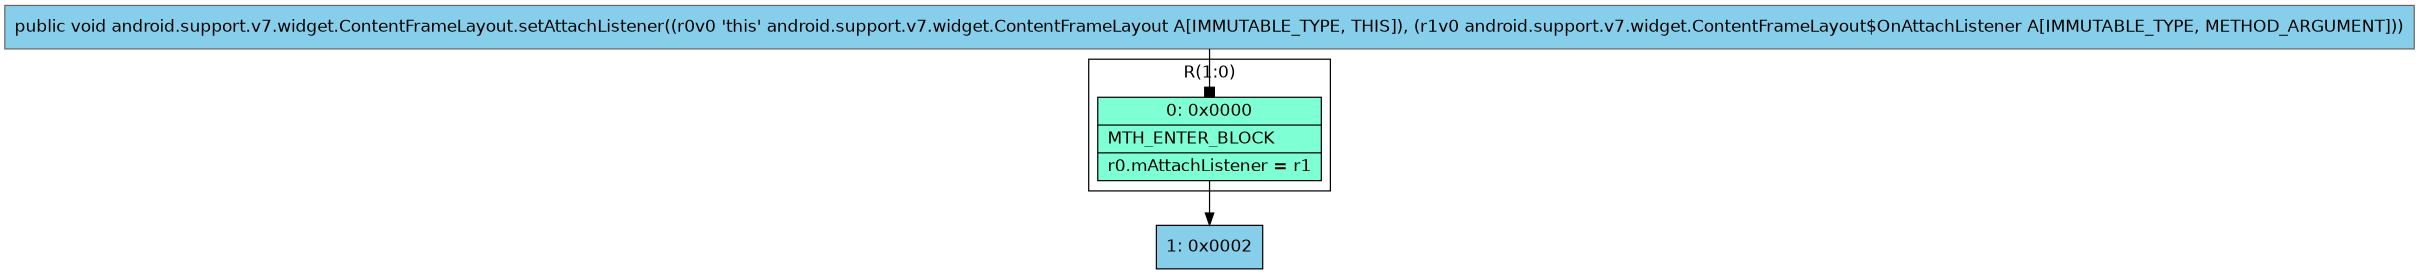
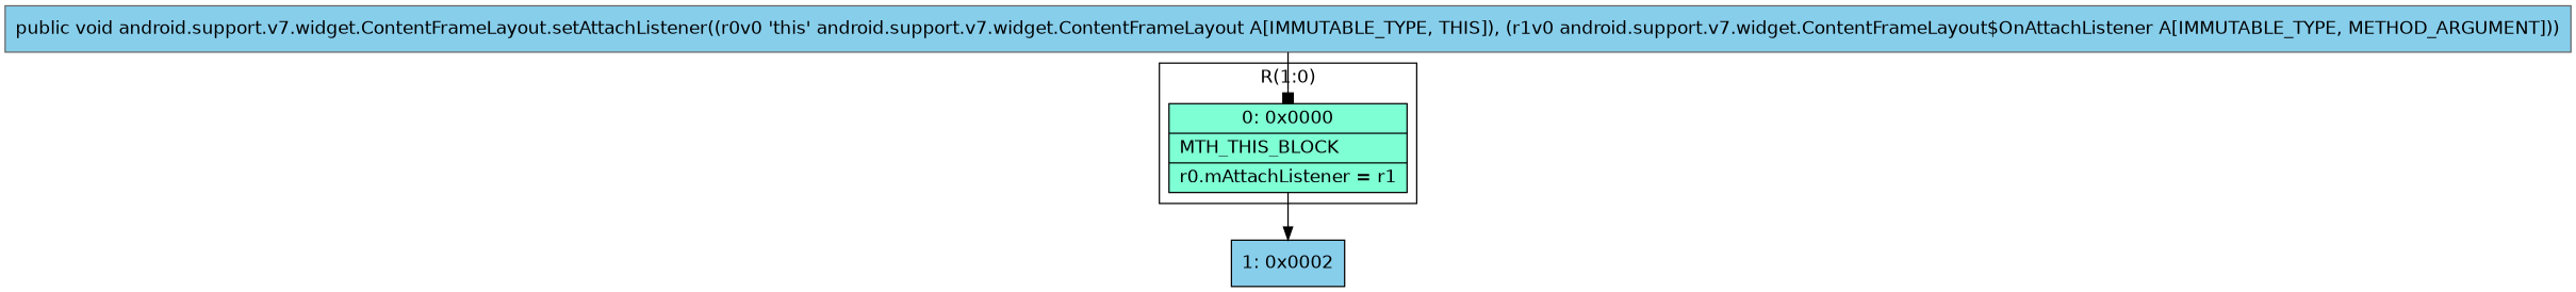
  digraph {
    fontname="DejaVu Sans"
    node [color=black shape=record style=filled fillcolor=skyblue fontname="DejaVu Sans"]
    edge [fontname="DejaVu Sans"]
-   n1 [label="{0\:\ 0x0000|MTH_ENTER_BLOCK\l|r0.mAttachListener = r1\l}" fillcolor=aquamarine]
+   n1 [label="{0\:\ 0x0000|MTH_THIS_BLOCK\l|r0.mAttachListener = r1\l}" fillcolor=aquamarine]
    n2 [label="{1\:\ 0x0002}"]
    n3 [label="{public void android.support.v7.widget.ContentFrameLayout.setAttachListener((r0v0 'this' android.support.v7.widget.ContentFrameLayout A[IMMUTABLE_TYPE, THIS]), (r1v0 android.support.v7.widget.ContentFrameLayout$OnAttachListener A[IMMUTABLE_TYPE, METHOD_ARGUMENT])) }" color=gray40]
    subgraph cluster_1 {
      label="R(1:0)"
      n1
    }
    n1 -> n2 [arrowhead=normal]
    n3 -> n1 [arrowhead=box]
  }
